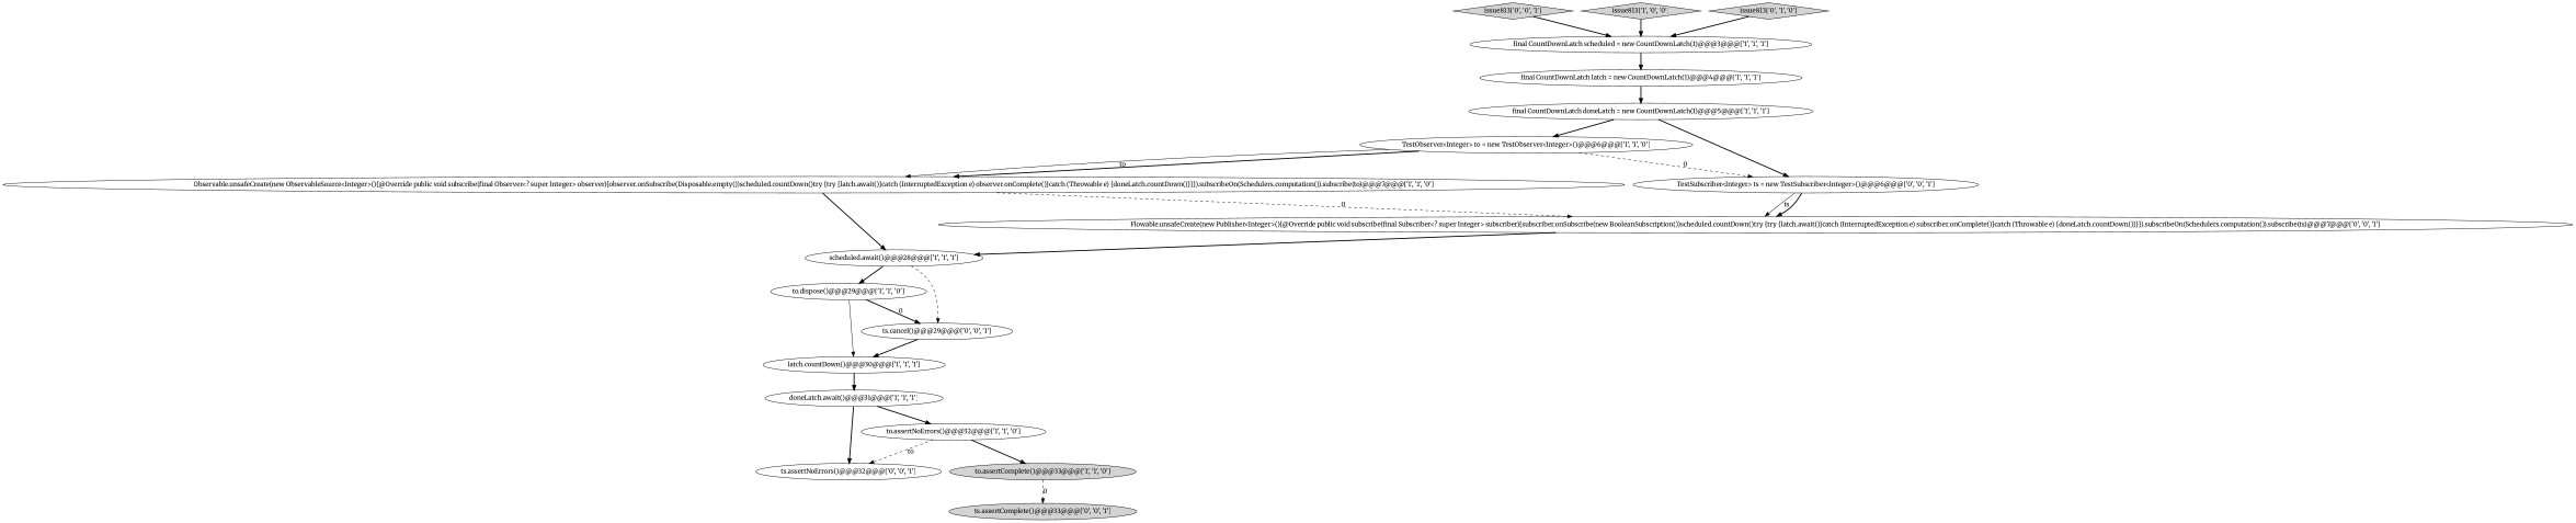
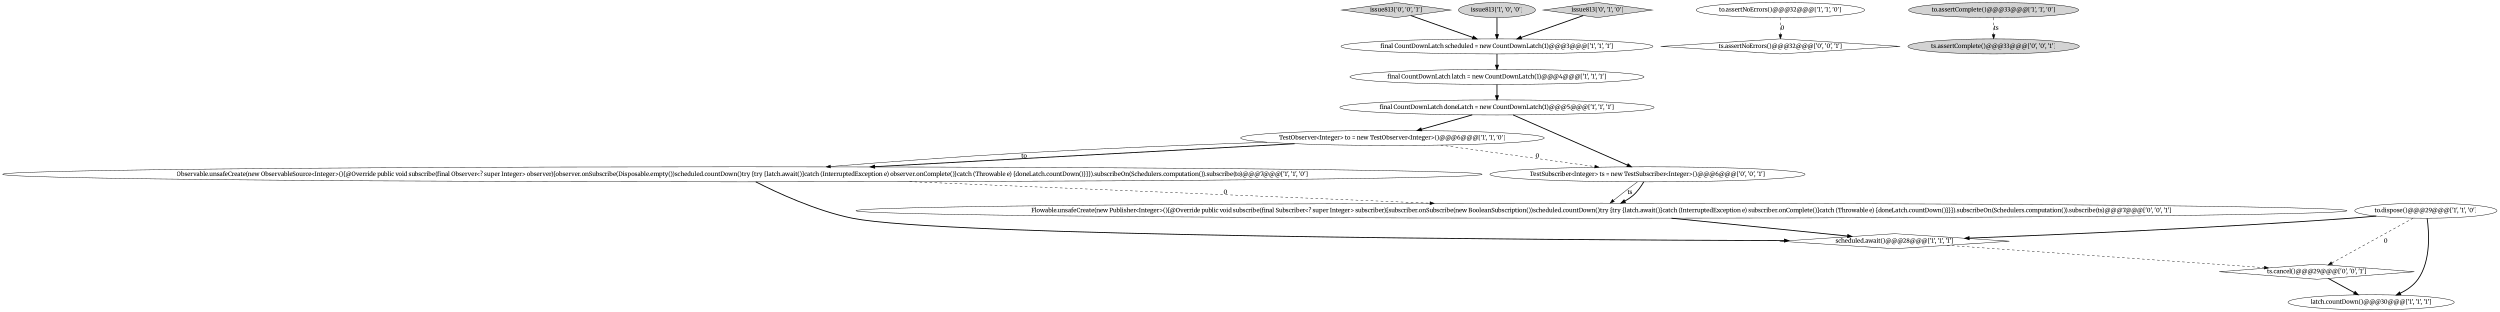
  digraph {
    fontname=Merriweather
    node [fillcolor=white fontname=Merriweather shape=ellipse style=filled]
    edge [fontname=Merriweather style=bold]
    n1 [fillcolor=lightgray label="issue813['0', '0', '1']" shape=diamond]
    n2 [label="final CountDownLatch scheduled = new CountDownLatch(1)@@@3@@@['1', '1', '1']"]
    n3 [label="final CountDownLatch latch = new CountDownLatch(1)@@@4@@@['1', '1', '1']"]
    n4 [label="TestObserver<Integer> to = new TestObserver<Integer>()@@@6@@@['1', '1', '0']"]
    n5 [label="Observable.unsafeCreate(new ObservableSource<Integer>(){@Override public void subscribe(final Observer<? super Integer> observer){observer.onSubscribe(Disposable.empty())scheduled.countDown()try {try {latch.await()}catch (InterruptedException e) observer.onComplete()}catch (Throwable e) {doneLatch.countDown()}}}).subscribeOn(Schedulers.computation()).subscribe(to)@@@7@@@['1', '1', '0']"]
    n6 [label="TestSubscriber<Integer> ts = new TestSubscriber<Integer>()@@@6@@@['0', '0', '1']"]
    n7 [label="Flowable.unsafeCreate(new Publisher<Integer>(){@Override public void subscribe(final Subscriber<? super Integer> subscriber){subscriber.onSubscribe(new BooleanSubscription())scheduled.countDown()try {try {latch.await()}catch (InterruptedException e) subscriber.onComplete()}catch (Throwable e) {doneLatch.countDown()}}}).subscribeOn(Schedulers.computation()).subscribe(ts)@@@7@@@['0', '0', '1']"]
-   n8 [label="scheduled.await()@@@28@@@['1', '1', '1']"]
-   n9 [fillcolor=lightgray label="issue813['1', '0', '0']" shape=diamond]
+   n8 [label="scheduled.await()@@@28@@@['1', '1', '1']" shape=diamond]
+   n9 [fillcolor=lightgray label="issue813['1', '0', '0']"]
    n10 [label="to.dispose()@@@29@@@['1', '1', '0']"]
-   n11 [label="ts.cancel()@@@29@@@['0', '0', '1']"]
-   n12 [label="doneLatch.await()@@@31@@@['1', '1', '1']"]
-   n13 [label="ts.assertNoErrors()@@@32@@@['0', '0', '1']"]
+   n11 [label="ts.cancel()@@@29@@@['0', '0', '1']" shape=diamond]
+   n13 [label="ts.assertNoErrors()@@@32@@@['0', '0', '1']" shape=diamond]
    n14 [label="to.assertNoErrors()@@@32@@@['1', '1', '0']"]
    n15 [fillcolor=lightgray label="to.assertComplete()@@@33@@@['1', '1', '0']"]
    n16 [fillcolor=lightgray label="issue813['0', '1', '0']" shape=diamond]
    n17 [label="final CountDownLatch doneLatch = new CountDownLatch(1)@@@5@@@['1', '1', '1']"]
    n18 [label="latch.countDown()@@@30@@@['1', '1', '1']"]
    n19 [fillcolor=lightgray label="ts.assertComplete()@@@33@@@['0', '0', '1']"]
    n1 -> n2
    n2 -> n3
    n3 -> n17
    n4 -> n5
    n4 -> n5 [label=to style=solid]
    n4 -> n6 [label=0 style=dashed]
    n5 -> n7 [label=0 style=dashed]
    n5 -> n8
    n6 -> n7 [label=ts style=solid]
    n6 -> n7
    n7 -> n8
-   n8 -> n10
+   n10 -> n8
    n8 -> n11 [style=dashed]
    n9 -> n2
-   n10 -> n11 [label=0]
-   n10 -> n18 [style=solid]
+   n10 -> n11 [label=0 style=dashed]
+   n10 -> n18
    n11 -> n18
-   n12 -> n13
-   n12 -> n14
-   n14 -> n13 [label=to style=dashed]
-   n14 -> n15
-   n15 -> n19 [label=0 style=dashed]
+   n14 -> n13 [label=0 style=dashed]
+   n15 -> n19 [label=ts style=dashed]
    n16 -> n2
    n17 -> n4
    n17 -> n6
-   n18 -> n12
  }
